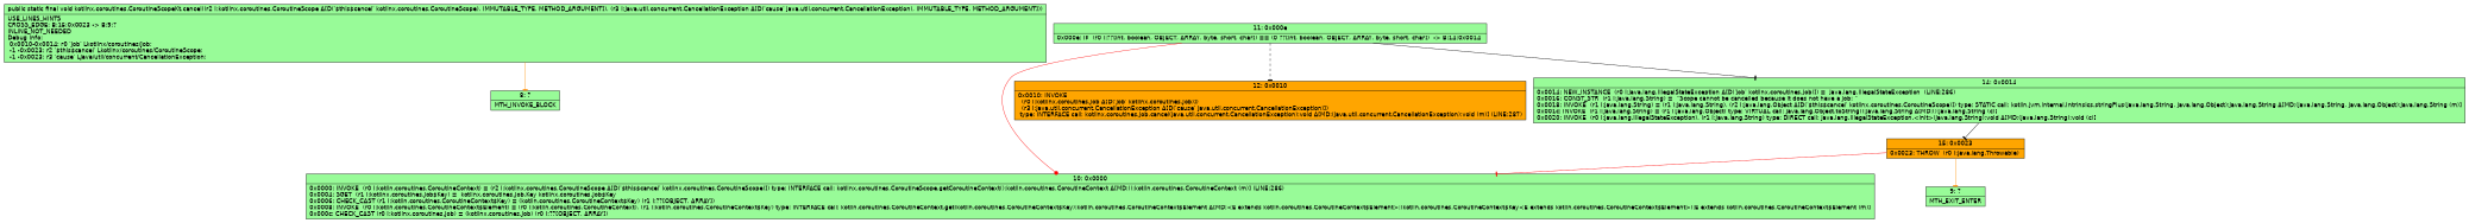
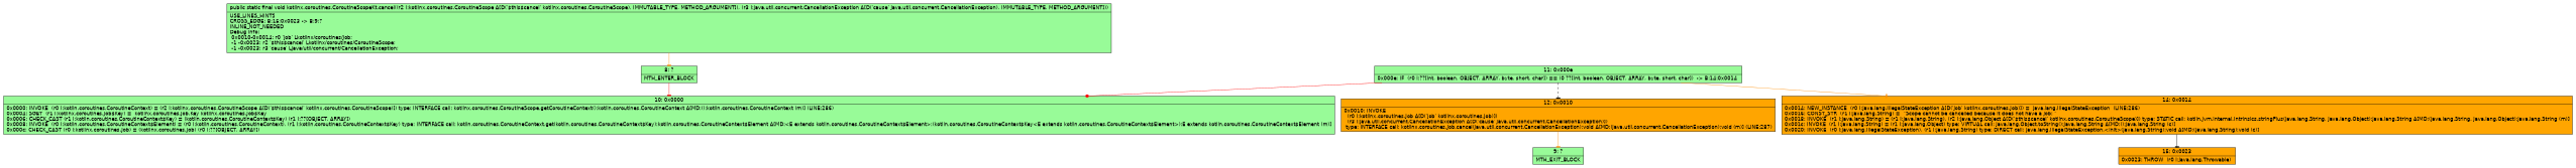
  digraph {
    fontname="DejaVu Sans"
    node [fillcolor=palegreen fontname="DejaVu Sans" shape=record style=filled]
    edge [arrowhead=tee color=black fontname="DejaVu Sans"]
-   n1 [label="{8\:\ ?|MTH_INVOKE_BLOCK\l}"]
+   n1 [label="{8\:\ ?|MTH_ENTER_BLOCK\l}"]
    n2 [label="{10\:\ 0x0000|0x0000: INVOKE  (r0 I:kotlin.coroutines.CoroutineContext) = (r2 I:kotlinx.coroutines.CoroutineScope A[D('$this$cancel' kotlinx.coroutines.CoroutineScope)]) type: INTERFACE call: kotlinx.coroutines.CoroutineScope.getCoroutineContext():kotlin.coroutines.CoroutineContext A[MD:():kotlin.coroutines.CoroutineContext (m)] (LINE:286)\l0x0004: SGET  (r1 I:kotlinx.coroutines.Job$Key) =  kotlinx.coroutines.Job.Key kotlinx.coroutines.Job$Key \l0x0006: CHECK_CAST (r1 I:kotlin.coroutines.CoroutineContext$Key) = (kotlin.coroutines.CoroutineContext$Key) (r1 I:??[OBJECT, ARRAY]) \l0x0008: INVOKE  (r0 I:kotlin.coroutines.CoroutineContext$Element) = (r0 I:kotlin.coroutines.CoroutineContext), (r1 I:kotlin.coroutines.CoroutineContext$Key) type: INTERFACE call: kotlin.coroutines.CoroutineContext.get(kotlin.coroutines.CoroutineContext$Key):kotlin.coroutines.CoroutineContext$Element A[MD:\<E extends kotlin.coroutines.CoroutineContext$Element\>:(kotlin.coroutines.CoroutineContext$Key\<E extends kotlin.coroutines.CoroutineContext$Element\>):E extends kotlin.coroutines.CoroutineContext$Element (m)]\l0x000c: CHECK_CAST (r0 I:kotlinx.coroutines.Job) = (kotlinx.coroutines.Job) (r0 I:??[OBJECT, ARRAY]) \l}"]
    n3 [label="{11\:\ 0x000e|0x000e: IF  (r0 I:??[int, boolean, OBJECT, ARRAY, byte, short, char]) == (0 ??[int, boolean, OBJECT, ARRAY, byte, short, char])  \-\> B:14:0x0014 \l}"]
    n4 [fillcolor=orange label="{12\:\ 0x0010|0x0010: INVOKE  \l  (r0 I:kotlinx.coroutines.Job A[D('job' kotlinx.coroutines.Job)])\l  (r3 I:java.util.concurrent.CancellationException A[D('cause' java.util.concurrent.CancellationException)])\l type: INTERFACE call: kotlinx.coroutines.Job.cancel(java.util.concurrent.CancellationException):void A[MD:(java.util.concurrent.CancellationException):void (m)] (LINE:287)\l}"]
-   n5 [label="{14\:\ 0x0014|0x0014: NEW_INSTANCE  (r0 I:java.lang.IllegalStateException A[D('job' kotlinx.coroutines.Job)]) =  java.lang.IllegalStateException  (LINE:286)\l0x0016: CONST_STR  (r1 I:java.lang.String) =  \"Scope cannot be cancelled because it does not have a job: \" \l0x0018: INVOKE  (r1 I:java.lang.String) = (r1 I:java.lang.String), (r2 I:java.lang.Object A[D('$this$cancel' kotlinx.coroutines.CoroutineScope)]) type: STATIC call: kotlin.jvm.internal.Intrinsics.stringPlus(java.lang.String, java.lang.Object):java.lang.String A[MD:(java.lang.String, java.lang.Object):java.lang.String (m)]\l0x001c: INVOKE  (r1 I:java.lang.String) = (r1 I:java.lang.Object) type: VIRTUAL call: java.lang.Object.toString():java.lang.String A[MD:():java.lang.String (c)]\l0x0020: INVOKE  (r0 I:java.lang.IllegalStateException), (r1 I:java.lang.String) type: DIRECT call: java.lang.IllegalStateException.\<init\>(java.lang.String):void A[MD:(java.lang.String):void (c)]\l}"]
+   n5 [fillcolor=orange label="{14\:\ 0x0014|0x0014: NEW_INSTANCE  (r0 I:java.lang.IllegalStateException A[D('job' kotlinx.coroutines.Job)]) =  java.lang.IllegalStateException  (LINE:286)\l0x0016: CONST_STR  (r1 I:java.lang.String) =  \"Scope cannot be cancelled because it does not have a job: \" \l0x0018: INVOKE  (r1 I:java.lang.String) = (r1 I:java.lang.String), (r2 I:java.lang.Object A[D('$this$cancel' kotlinx.coroutines.CoroutineScope)]) type: STATIC call: kotlin.jvm.internal.Intrinsics.stringPlus(java.lang.String, java.lang.Object):java.lang.String A[MD:(java.lang.String, java.lang.Object):java.lang.String (m)]\l0x001c: INVOKE  (r1 I:java.lang.String) = (r1 I:java.lang.Object) type: VIRTUAL call: java.lang.Object.toString():java.lang.String A[MD:():java.lang.String (c)]\l0x0020: INVOKE  (r0 I:java.lang.IllegalStateException), (r1 I:java.lang.String) type: DIRECT call: java.lang.IllegalStateException.\<init\>(java.lang.String):void A[MD:(java.lang.String):void (c)]\l}"]
    n6 [fillcolor=orange label="{15\:\ 0x0023|0x0023: THROW  (r0 I:java.lang.Throwable) \l}"]
-   n7 [label="{9\:\ ?|MTH_EXIT_ENTER\l}"]
+   n7 [label="{9\:\ ?|MTH_EXIT_BLOCK\l}"]
    n8 [label="{public static final void kotlinx.coroutines.CoroutineScopeKt.cancel((r2 I:kotlinx.coroutines.CoroutineScope A[D('$this$cancel' kotlinx.coroutines.CoroutineScope), IMMUTABLE_TYPE, METHOD_ARGUMENT]), (r3 I:java.util.concurrent.CancellationException A[D('cause' java.util.concurrent.CancellationException), IMMUTABLE_TYPE, METHOD_ARGUMENT]))  | USE_LINES_HINTS\lCROSS_EDGE: B:15:0x0023 \-\> B:9:?\lINLINE_NOT_NEEDED\lDebug Info:\l  0x0010\-0x0014: r0 'job' Lkotlinx\/coroutines\/Job;\l  \-1 \-0x0023: r2 '$this$cancel' Lkotlinx\/coroutines\/CoroutineScope;\l  \-1 \-0x0023: r3 'cause' Ljava\/util\/concurrent\/CancellationException;\l}"]
-   n6 -> n2 [color=red]
+   n1 -> n2 [color=red]
    n3 -> n2 [arrowhead=dot color=red]
    n3 -> n4 [style=dashed]
-   n3 -> n5
+   n3 -> n5 [color=darkorange]
    n5 -> n6
-   n6 -> n7 [color=darkorange]
+   n4 -> n7 [color=darkorange]
    n8 -> n1 [color=darkorange]
  }
